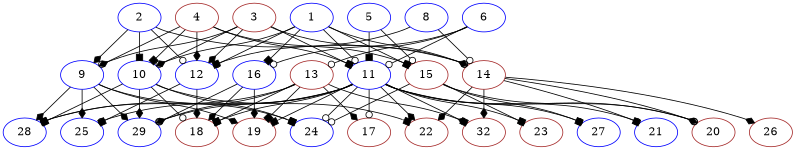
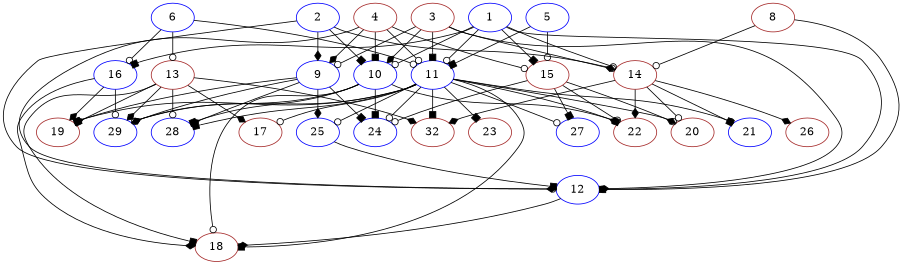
  digraph {
    node [alpha=0.09 color=blue]
    edge [arrowhead=odot]
    1 [alpha=0.15 expect_size=638698245464084447232]
    10 [alpha=0.01 expect_size=47237555600636952]
    11 [alpha=0.06 expect_size=22315340826545225728]
    12 [alpha=0.06 expect_size=1063123351650115968]
    14 [alpha=0.18 color=brown expect_size=507467268005537251328]
    15 [alpha=0.11 color=brown expect_size=441802010517550661632]
    16 [alpha=0.10 expect_size=12888711829108476]
    24 [alpha=0.10 expect_size=858226363014179072]
    28 [alpha=0.03 expect_size=364421487595595520]
    29 [alpha=0.02 expect_size=1164895071753933]
    18 [color=brown expect_size=491614505054175936]
    22 [color=brown expect_size=1964616514589949952000]
    21 [alpha=0.01 expect_size=4435863177117522]
    19 [alpha=0.06 color=brown expect_size=1114066879422398464000]
    25 [alpha=0.02 expect_size=1091425354137557008384]
    17 [color=brown expect_size=810462841171798528]
    20 [color=brown expect_size=51679635987962527744]
    23 [alpha=0.13 color=brown expect_size=90054708458160128000]
    27 [alpha=0.19 expect_size=1241533366878169202688]
    n20 [alpha=0.07 color=brown expect_size=18583305034397646848 label=32]
    26 [alpha=0.04 color=brown expect_size=490372035827330816]
    2 [alpha=0.07 expect_size=1764523844699563229184]
    9 [alpha=0.19 expect_size=107620946519523360]
    3 [alpha=0.16 color=brown expect_size=82505800598541952]
    4 [alpha=0.07 color=brown expect_size=60757253897622388736]
    5 [alpha=0.03 expect_size=1128213038291098368]
    6 [alpha=0.04 expect_size=1677346831171225387008]
    13 [alpha=0.03 color=brown expect_size=125167329228473776]
-   8 [alpha=0.13 expect_size=23941445213266504]
+   8 [alpha=0.13 color=brown expect_size=23941445213266504]
    1 -> 10
    1 -> 11
    1 -> 12
    1 -> 14
    1 -> 15 [arrowhead=box]
    1 -> 16 [arrowhead=box]
    10 -> 24 [arrowhead=box]
    10 -> 28 [arrowhead=box]
    10 -> 29 [arrowhead=diamond]
    10 -> 18
    10 -> 22 [arrowhead=box]
    11 -> 24
    11 -> 28 [arrowhead=box]
    11 -> 29
    11 -> 18 [arrowhead=box]
    11 -> 22 [arrowhead=diamond]
    11 -> 21
    11 -> 19 [arrowhead=box]
    11 -> 25
    11 -> 17
    11 -> 20
    11 -> 23 [arrowhead=box]
    11 -> 27
    11 -> n20 [arrowhead=box]
    12 -> 18 [arrowhead=diamond]
-   12 -> 25 [arrowhead=box]
+   25 -> 12 [arrowhead=box]
    14 -> 22 [arrowhead=diamond]
    14 -> 21 [arrowhead=box]
    14 -> 20
    14 -> n20 [arrowhead=diamond]
    14 -> 26 [arrowhead=diamond]
    15 -> 24
    15 -> 20 [arrowhead=diamond]
-   15 -> 23
+   15 -> 22
    15 -> 27 [arrowhead=box]
    16 -> 29
    16 -> 18 [arrowhead=diamond]
    16 -> 19 [arrowhead=diamond]
    2 -> 10 [arrowhead=box]
    2 -> 12
    2 -> 14
    2 -> 9 [arrowhead=diamond]
    9 -> 24 [arrowhead=box]
    9 -> 28 [arrowhead=diamond]
    9 -> 29 [arrowhead=diamond]
    9 -> 19 [arrowhead=diamond]
    9 -> 25 [arrowhead=diamond]
    3 -> 10 [arrowhead=diamond]
    3 -> 11 [arrowhead=box]
    3 -> 12 [arrowhead=diamond]
    3 -> 14 [arrowhead=diamond]
    3 -> 9
    4 -> 10 [arrowhead=box]
    4 -> 11
    4 -> 12 [arrowhead=diamond]
    4 -> 15
    4 -> 9 [arrowhead=diamond]
    5 -> 11 [arrowhead=box]
    5 -> 15
    6 -> 11
    6 -> 16
    6 -> 13
    13 -> 28
    13 -> 29 [arrowhead=diamond]
    13 -> 18 [arrowhead=box]
    13 -> 19 [arrowhead=box]
    13 -> 17 [arrowhead=diamond]
    13 -> n20 [arrowhead=diamond]
    8 -> 12 [arrowhead=box]
    8 -> 14
  }
